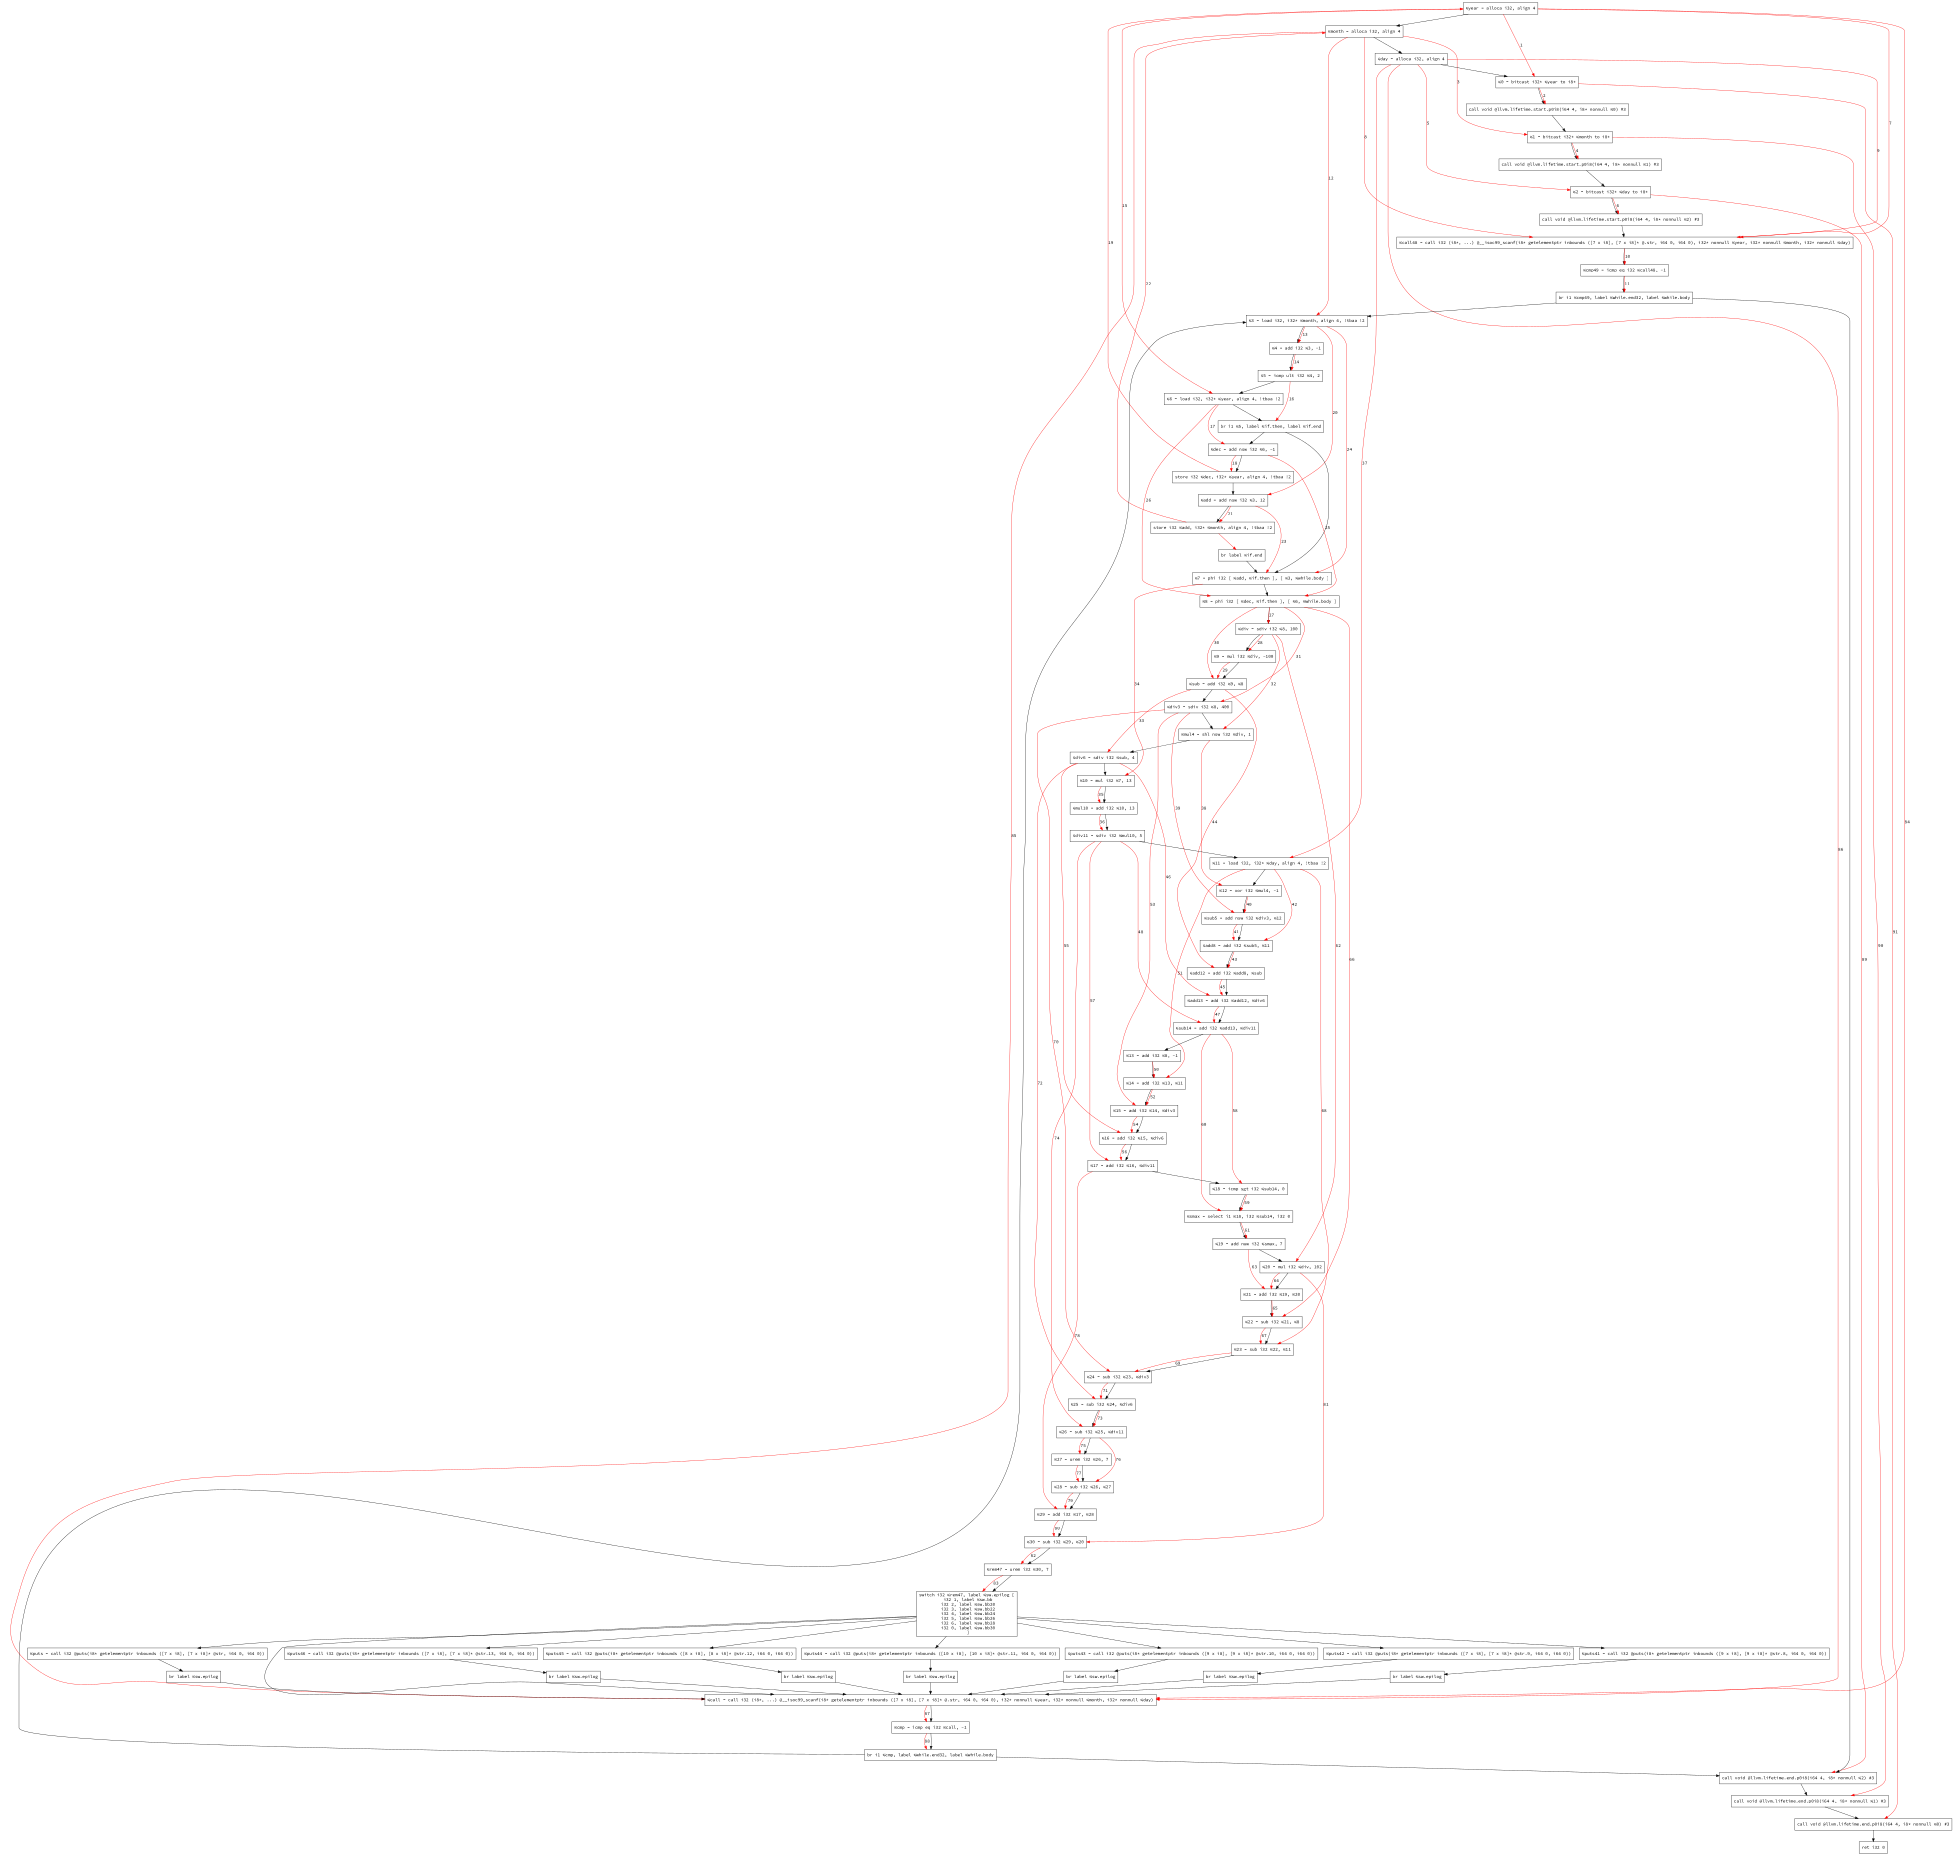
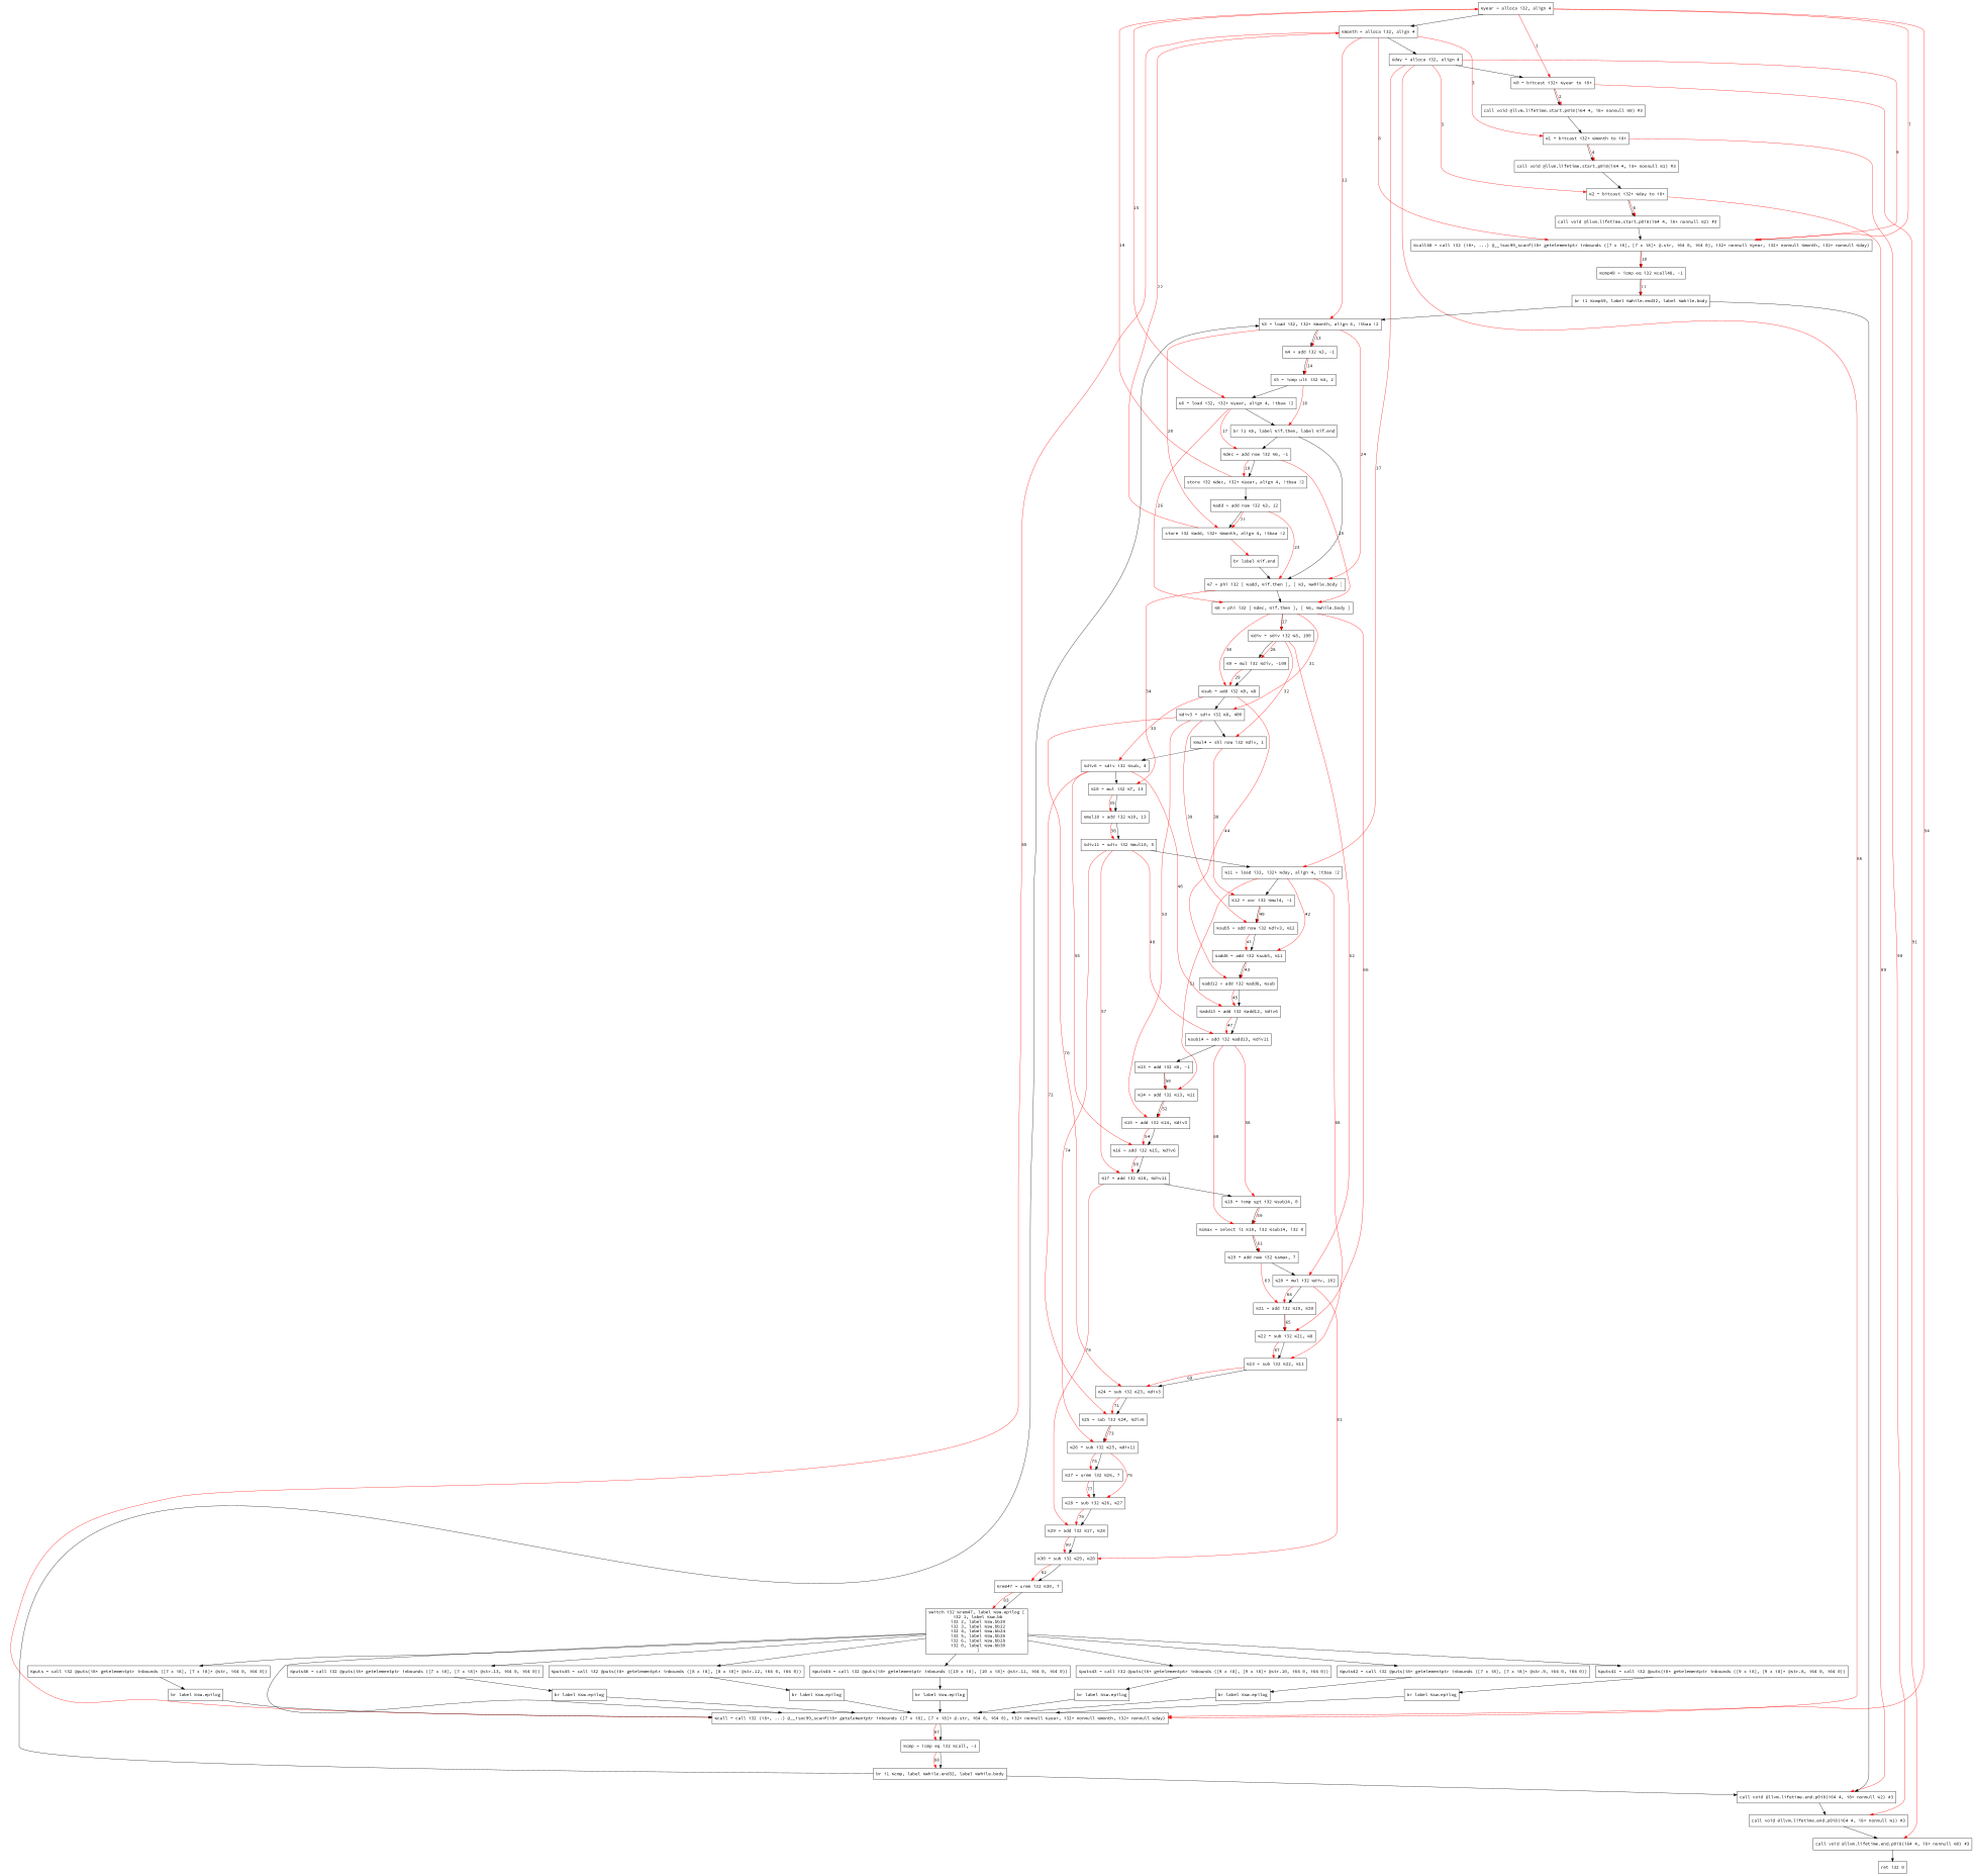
  digraph {
    fontname="Source Code Pro"
    node [fontname="Source Code Pro" shape=record]
    edge [fontname="Source Code Pro" color=red]
    n1 [label="  %year = alloca i32, align 4"]
    n2 [label="  %month = alloca i32, align 4"]
    n3 [label="  %0 = bitcast i32* %year to i8*"]
    n4 [label="  %call48 = call i32 (i8*, ...) @__isoc99_scanf(i8* getelementptr inbounds ([7 x i8], [7 x i8]* @.str, i64 0, i64 0), i32* nonnull %year, i32* nonnull %month, i32* nonnull %day)"]
    n5 [label="  %6 = load i32, i32* %year, align 4, !tbaa !2"]
    n6 [label="  %call = call i32 (i8*, ...) @__isoc99_scanf(i8* getelementptr inbounds ([7 x i8], [7 x i8]* @.str, i64 0, i64 0), i32* nonnull %year, i32* nonnull %month, i32* nonnull %day)"]
    n7 [label="  %day = alloca i32, align 4"]
    n8 [label="  %1 = bitcast i32* %month to i8*"]
    n9 [label="  %3 = load i32, i32* %month, align 4, !tbaa !2"]
    n10 [label="  call void @llvm.lifetime.start.p0i8(i64 4, i8* nonnull %0) #3"]
    n11 [label="  call void @llvm.lifetime.end.p0i8(i64 4, i8* nonnull %0) #3"]
    n12 [label="  %cmp49 = icmp eq i32 %call48, -1"]
    n13 [label="  br i1 %5, label %if.then, label %if.end"]
    n14 [label="  %dec = add nsw i32 %6, -1"]
    n15 [label="  %8 = phi i32 [ %dec, %if.then ], [ %6, %while.body ]"]
    n16 [label="  %cmp = icmp eq i32 %call, -1"]
    n17 [label="  %2 = bitcast i32* %day to i8*"]
    n18 [label="  %11 = load i32, i32* %day, align 4, !tbaa !2"]
    n19 [label="  call void @llvm.lifetime.start.p0i8(i64 4, i8* nonnull %1) #3"]
    n20 [label="  call void @llvm.lifetime.end.p0i8(i64 4, i8* nonnull %1) #3"]
    n21 [label="  %4 = add i32 %3, -1"]
    n22 [label="  %add = add nsw i32 %3, 12"]
    n23 [label="  %7 = phi i32 [ %add, %if.then ], [ %3, %while.body ]"]
    n24 [label="  call void @llvm.lifetime.start.p0i8(i64 4, i8* nonnull %2) #3"]
    n25 [label="  call void @llvm.lifetime.end.p0i8(i64 4, i8* nonnull %2) #3"]
    n26 [label="  %12 = xor i32 %mul4, -1"]
    n27 [label="  %add8 = add i32 %sub5, %11"]
    n28 [label="  %14 = add i32 %13, %11"]
    n29 [label="  %23 = sub i32 %22, %11"]
    n30 [label="  ret i32 0"]
    n31 [label="  br i1 %cmp49, label %while.end32, label %while.body"]
    n32 [label="  %5 = icmp ult i32 %4, 2"]
    n33 [label="  store i32 %add, i32* %month, align 4, !tbaa !2"]
    n34 [label="  %10 = mul i32 %7, 13"]
    n35 [label="  store i32 %dec, i32* %year, align 4, !tbaa !2"]
    n36 [label="  %div = sdiv i32 %8, 100"]
    n37 [label="  %sub = add i32 %9, %8"]
    n38 [label="  %div3 = sdiv i32 %8, 400"]
    n39 [label="  %22 = sub i32 %21, %8"]
    n40 [label="  br label %if.end"]
    n41 [label="  %mul10 = add i32 %10, 13"]
    n42 [label="  %9 = mul i32 %div, -100"]
    n43 [label="  %mul4 = shl nsw i32 %div, 1"]
    n44 [label="  %20 = mul i32 %div, 102"]
    n45 [label="  %div6 = sdiv i32 %sub, 4"]
    n46 [label="  %add12 = add i32 %add8, %sub"]
    n47 [label="  %sub5 = add nsw i32 %div3, %12"]
    n48 [label="  %15 = add i32 %14, %div3"]
    n49 [label="  %24 = sub i32 %23, %div3"]
    n50 [label="  %13 = add i32 %8, -1"]
    n51 [label="  %21 = add i32 %19, %20"]
    n52 [label="  %30 = sub i32 %29, %20"]
    n53 [label="  %add13 = add i32 %add12, %div6"]
    n54 [label="  %16 = add i32 %15, %div6"]
    n55 [label="  %25 = sub i32 %24, %div6"]
    n56 [label="  %sub14 = add i32 %add13, %div11"]
    n57 [label="  %17 = add i32 %16, %div11"]
    n58 [label="  %26 = sub i32 %25, %div11"]
    n59 [label="  %div11 = sdiv i32 %mul10, 5"]
    n60 [label="  %18 = icmp sgt i32 %sub14, 0"]
    n61 [label="  %smax = select i1 %18, i32 %sub14, i32 0"]
    n62 [label="  %29 = add i32 %17, %28"]
    n63 [label="  %27 = urem i32 %26, 7"]
    n64 [label="  %28 = sub i32 %26, %27"]
    n65 [label="  %19 = add nuw i32 %smax, 7"]
    n66 [label="  %rem47 = urem i32 %30, 7"]
    n67 [label="  switch i32 %rem47, label %sw.epilog [\n    i32 1, label %sw.bb\n    i32 2, label %sw.bb20\n    i32 3, label %sw.bb22\n    i32 4, label %sw.bb24\n    i32 5, label %sw.bb26\n    i32 6, label %sw.bb28\n    i32 0, label %sw.bb30\n  ]"]
    n68 [label="  %puts46 = call i32 @puts(i8* getelementptr inbounds ([7 x i8], [7 x i8]* @str.13, i64 0, i64 0))"]
    n69 [label="  %puts45 = call i32 @puts(i8* getelementptr inbounds ([8 x i8], [8 x i8]* @str.12, i64 0, i64 0))"]
    n70 [label="  %puts44 = call i32 @puts(i8* getelementptr inbounds ([10 x i8], [10 x i8]* @str.11, i64 0, i64 0))"]
    n71 [label="  %puts43 = call i32 @puts(i8* getelementptr inbounds ([9 x i8], [9 x i8]* @str.10, i64 0, i64 0))"]
    n72 [label="  %puts42 = call i32 @puts(i8* getelementptr inbounds ([7 x i8], [7 x i8]* @str.9, i64 0, i64 0))"]
    n73 [label="  %puts41 = call i32 @puts(i8* getelementptr inbounds ([9 x i8], [9 x i8]* @str.8, i64 0, i64 0))"]
    n74 [label="  %puts = call i32 @puts(i8* getelementptr inbounds ([7 x i8], [7 x i8]* @str, i64 0, i64 0))"]
    n75 [label="  br label %sw.epilog"]
    n76 [label="  br label %sw.epilog"]
    n77 [label="  br label %sw.epilog"]
    n78 [label="  br label %sw.epilog"]
    n79 [label="  br label %sw.epilog"]
    n80 [label="  br label %sw.epilog"]
    n81 [label="  br label %sw.epilog"]
    n82 [label="  br i1 %cmp, label %while.end32, label %while.body"]
    n1 -> n2 [color=""]
    n1 -> n3 [label=1]
    n1 -> n4 [label=7]
    n1 -> n5 [label=15]
    n1 -> n6 [label=84]
    n2 -> n4 [label=8]
    n2 -> n6 [label=85]
    n2 -> n7 [color=""]
    n2 -> n8 [label=3]
    n2 -> n9 [label=12]
    n3 -> n10 [color=""]
    n3 -> n10 [label=2]
    n3 -> n11 [label=91]
    n4 -> n12 [color=""]
    n4 -> n12 [label=10]
    n5 -> n13 [color=""]
    n5 -> n14 [label=17]
    n5 -> n15 [label=26]
    n6 -> n16 [color=""]
    n6 -> n16 [label=87]
    n7 -> n3 [color=""]
    n7 -> n4 [label=9]
    n7 -> n6 [label=86]
    n7 -> n17 [label=5]
    n7 -> n18 [label=37]
    n8 -> n19 [color=""]
    n8 -> n19 [label=4]
    n8 -> n20 [label=90]
    n9 -> n21 [color=""]
    n9 -> n21 [label=13]
-   n9 -> n22 [label=20]
+   n9 -> n33 [label=20]
    n9 -> n23 [label=24]
    n10 -> n8 [color=""]
    n11 -> n30 [color=""]
    n12 -> n31 [color=""]
    n12 -> n31 [label=11]
    n13 -> n14 [color=""]
    n13 -> n23 [color=""]
    n14 -> n15 [label=25]
    n14 -> n35 [color=""]
    n14 -> n35 [label=18]
    n15 -> n36 [color=""]
    n15 -> n36 [label=27]
    n15 -> n37 [label=30]
    n15 -> n38 [label=31]
    n15 -> n39 [label=66]
    n16 -> n82 [color=""]
    n16 -> n82 [label=88]
    n17 -> n24 [color=""]
    n17 -> n24 [label=6]
    n17 -> n25 [label=89]
    n18 -> n26 [color=""]
    n18 -> n27 [label=42]
    n18 -> n28 [label=51]
    n18 -> n29 [label=68]
    n19 -> n17 [color=""]
    n20 -> n11 [color=""]
    n21 -> n32 [color=""]
    n21 -> n32 [label=14]
    n22 -> n23 [label=23]
    n22 -> n33 [color=""]
    n22 -> n33 [label=21]
    n23 -> n15 [color=""]
    n23 -> n34 [label=34]
    n24 -> n4 [color=""]
    n25 -> n20 [color=""]
    n26 -> n47 [color=""]
    n26 -> n47 [label=40]
    n27 -> n46 [color=""]
    n27 -> n46 [label=43]
    n28 -> n48 [color=""]
    n28 -> n48 [label=52]
    n29 -> n49 [color=""]
    n29 -> n49 [label=69]
    n31 -> n9 [color=""]
    n31 -> n25 [color=""]
    n32 -> n5 [color=""]
    n32 -> n13 [label=16]
    n33 -> n2 [label=22]
    n33 -> n40
    n34 -> n41 [color=""]
    n34 -> n41 [label=35]
    n35 -> n1 [label=19]
    n35 -> n22 [color=""]
    n36 -> n42 [color=""]
    n36 -> n42 [label=28]
    n36 -> n43 [label=32]
    n36 -> n44 [label=62]
    n37 -> n38 [color=""]
    n37 -> n45 [label=33]
    n37 -> n46 [label=44]
    n38 -> n43 [color=""]
    n38 -> n47 [label=39]
    n38 -> n48 [label=53]
    n38 -> n49 [label=70]
    n39 -> n29 [color=""]
    n39 -> n29 [label=67]
    n40 -> n23 [color=""]
    n41 -> n59 [color=""]
    n41 -> n59 [label=36]
    n42 -> n37 [color=""]
    n42 -> n37 [label=29]
    n43 -> n26 [label=38]
    n43 -> n45 [color=""]
    n44 -> n51 [color=""]
    n44 -> n51 [label=64]
    n44 -> n52 [label=81]
    n45 -> n34 [color=""]
    n45 -> n53 [label=46]
    n45 -> n54 [label=55]
    n45 -> n55 [label=72]
    n46 -> n53 [color=""]
    n46 -> n53 [label=45]
    n47 -> n27 [color=""]
    n47 -> n27 [label=41]
    n48 -> n54 [color=""]
    n48 -> n54 [label=54]
    n49 -> n55 [color=""]
    n49 -> n55 [label=71]
    n50 -> n28 [color=""]
    n50 -> n28 [label=50]
    n51 -> n39 [color=""]
    n51 -> n39 [label=65]
    n52 -> n66 [color=""]
    n52 -> n66 [label=82]
    n53 -> n56 [color=""]
    n53 -> n56 [label=47]
    n54 -> n57 [color=""]
    n54 -> n57 [label=56]
    n55 -> n58 [color=""]
    n55 -> n58 [label=73]
    n56 -> n50 [color=""]
    n56 -> n60 [label=58]
    n56 -> n61 [label=60]
    n57 -> n60 [color=""]
    n57 -> n62 [label=78]
    n58 -> n63 [color=""]
    n58 -> n63 [label=75]
    n58 -> n64 [label=76]
    n59 -> n18 [color=""]
    n59 -> n56 [label=48]
    n59 -> n57 [label=57]
    n59 -> n58 [label=74]
    n60 -> n61 [color=""]
    n60 -> n61 [label=59]
    n61 -> n65 [color=""]
    n61 -> n65 [label=61]
    n62 -> n52 [color=""]
    n62 -> n52 [label=80]
    n63 -> n64 [color=""]
    n63 -> n64 [label=77]
    n64 -> n62 [color=""]
    n64 -> n62 [label=79]
    n65 -> n44 [color=""]
    n65 -> n51 [label=63]
    n66 -> n67 [color=""]
    n66 -> n67 [label=83]
    n67 -> n6 [color=""]
    n67 -> n68 [color=""]
    n67 -> n69 [color=""]
    n67 -> n70 [color=""]
    n67 -> n71 [color=""]
    n67 -> n72 [color=""]
    n67 -> n73 [color=""]
    n67 -> n74 [color=""]
    n68 -> n75 [color=""]
    n69 -> n76 [color=""]
    n70 -> n77 [color=""]
    n71 -> n78 [color=""]
    n72 -> n79 [color=""]
    n73 -> n80 [color=""]
    n74 -> n81 [color=""]
    n75 -> n6 [color=""]
    n76 -> n6 [color=""]
    n77 -> n6 [color=""]
    n78 -> n6 [color=""]
    n79 -> n6 [color=""]
    n80 -> n6 [color=""]
    n81 -> n6 [color=""]
    n82 -> n9 [color=""]
    n82 -> n25 [color=""]
  }
